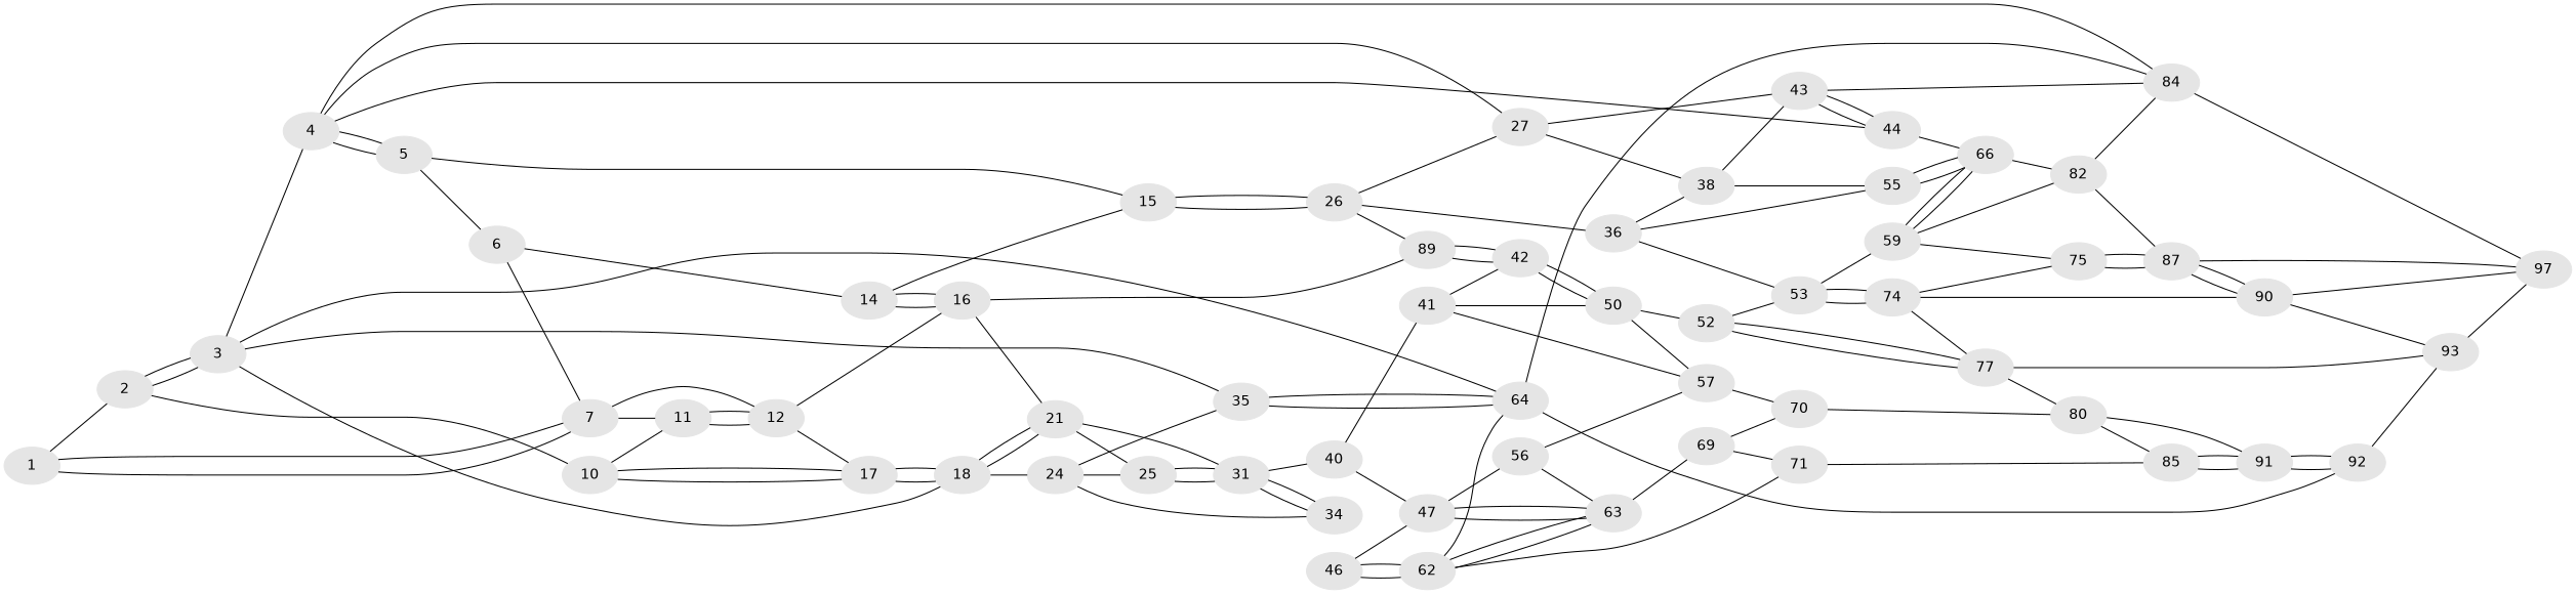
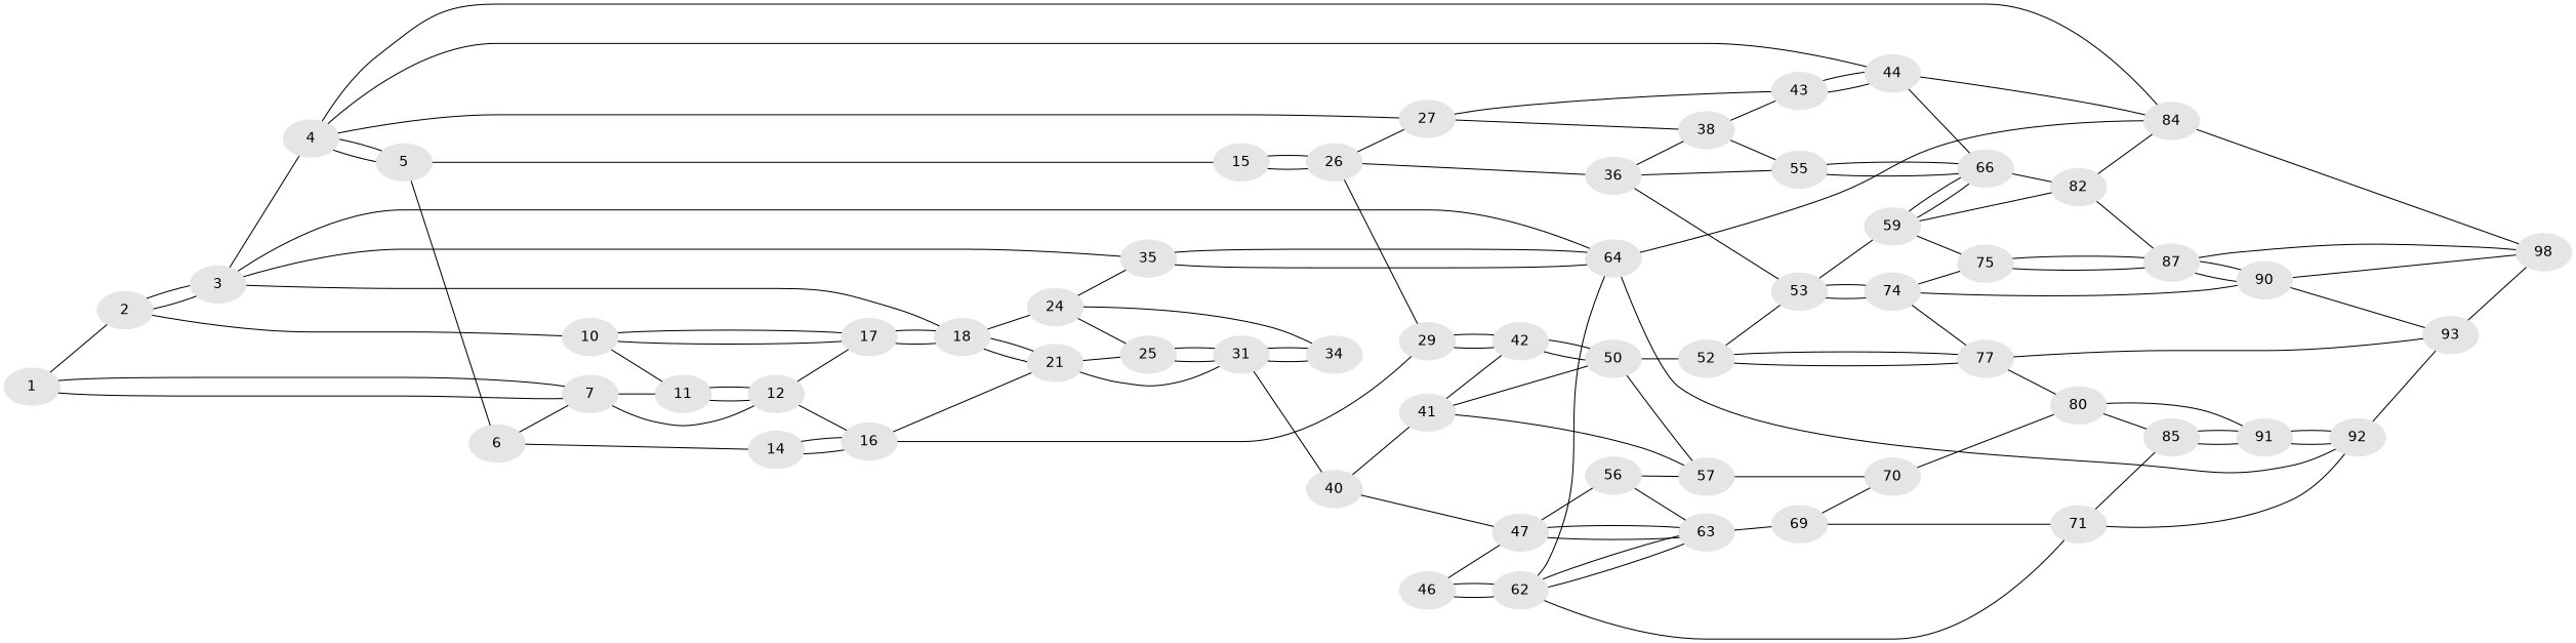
  graph {
    fontname="DejaVu Sans"
    rankdir=LR
    node [color=gray90 fontname="DejaVu Sans" style=filled]
    edge [fontname="DejaVu Sans"]
    1
    2
    7 [super="+8"]
    3 [super="+20"]
    10
    11
    12 [super="+13"]
    4 [super="+28"]
    18 [super="+19"]
    35
    64 [super="+68"]
    17
    5
    27 [super="+39"]
    44 [super="+45"]
    84 [super="+89"]
    21 [super="+22"]
    24 [super="+33"]
    92 [super="+96"]
    6 [super="+9"]
    15
    38 [super="+49"]
    43
    n24 [label=66 super="+61"]
-   97 [super="+98"]
+   97 [super="+98" label=98]
    14
    26 [super="+30"]
    16 [super="+23"]
-   29 [label=89]
+   29
    36 [super="+37"]
    25
    31 [super="+32"]
    42
    34
    40
    53 [super="+54"]
    55
    50 [super="+51"]
    41 [super="+58"]
    47 [super="+48"]
    46
    62 [super="+65"]
    59 [super="+76"]
    74 [super="+78"]
    57 [super="+67"]
    56
    63 [super="+66"]
    52
    70 [super="+79"]
    82 [super="+83"]
    71 [super="+72"]
    69 [super="+73"]
    77 [super="+81"]
    80 [super="+86"]
    93 [super="+94"]
    75
    90 [super="+95"]
    87 [super="+88"]
    85
    91
    1 -- 2
    1 -- 7
    1 -- 7
    2 -- 3
    2 -- 3
    2 -- 10
    7 -- 11
    7 -- 12
    3 -- 4
    3 -- 18
    3 -- 35
    3 -- 64
    10 -- 11
    10 -- 17
    10 -- 17
    11 -- 12
    11 -- 12
    12 -- 17
    12 -- 16
    4 -- 5
    4 -- 5
    4 -- 27
    4 -- 44
    4 -- 84
    18 -- 21
    18 -- 21
    18 -- 24
    35 -- 64
    35 -- 64
    64 -- 84
    64 -- 92
    17 -- 18
    17 -- 18
    5 -- 6
    5 -- 15
    27 -- 38
    27 -- 43
-   43 -- 84
+   44 -- 84
    44 -- n24
    84 -- 97
    21 -- 25
    21 -- 31
    24 -- 35
    24 -- 25
    24 -- 34
    92 -- 93
    6 -- 7
    6 -- 14
    15 -- 26
    15 -- 26
    38 -- 43
    38 -- 55
    43 -- 44
    43 -- 44
    n24 -- 82
-   14 -- 15
    14 -- 16
    14 -- 16
    26 -- 27
    26 -- 29
    26 -- 36
    16 -- 21
    16 -- 29
    29 -- 42
    29 -- 42
    36 -- 38
    36 -- 53
    36 -- 55
    25 -- 31
    25 -- 31
    31 -- 34
    31 -- 34
    31 -- 40
    42 -- 50
    42 -- 50
    40 -- 41
    40 -- 47
    53 -- 59
    53 -- 74
    53 -- 74
    55 -- n24
    55 -- n24
    50 -- 57
    50 -- 52
    41 -- 42
    41 -- 50
    41 -- 57
    47 -- 56
    47 -- 63
    47 -- 63
    46 -- 47
    46 -- 62
    46 -- 62
    62 -- 64
    62 -- 63
    62 -- 63
    62 -- 71
    59 -- n24
    59 -- n24
    59 -- 82
    59 -- 75
    74 -- 77
    74 -- 75
    74 -- 90
    57 -- 70
    56 -- 57
    56 -- 63
    63 -- 69
    52 -- 53
    52 -- 77
    52 -- 77
    70 -- 80
    82 -- 84
    82 -- 87
+   71 -- 92
    71 -- 85
    69 -- 70 [weight=2]
    69 -- 71
    77 -- 80
    77 -- 93
    80 -- 85
    80 -- 91
    93 -- 97
    75 -- 87
    75 -- 87
    90 -- 97
    90 -- 93
    87 -- 97
    87 -- 90
    87 -- 90
    85 -- 91
    85 -- 91
    91 -- 92
    91 -- 92
  }
